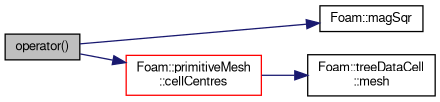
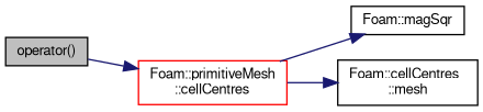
  digraph {
    rankdir=LR
    node [color=black fontname=FreeSans fontsize=10 shape=record]
    edge [color=midnightblue fontname=FreeSans fontsize=10 labelfontname=FreeSans labelfontsize=10 style=solid]
    n1 [fillcolor=grey75 fontcolor=black height=0.2 label="operator()" style=filled width=0.4]
    n2 [color=red height=0.2 label="Foam::primitiveMesh\l::cellCentres" width=0.4]
    n3 [height=0.2 label="Foam::magSqr" width=0.4]
-   n4 [height=0.2 label="Foam::treeDataCell\l::mesh" width=0.4]
+   n4 [height=0.2 label="Foam::cellCentres\l::mesh" width=0.4]
    n1 -> n2
-   n1 -> n3
+   n2 -> n3
    n2 -> n4
  }
